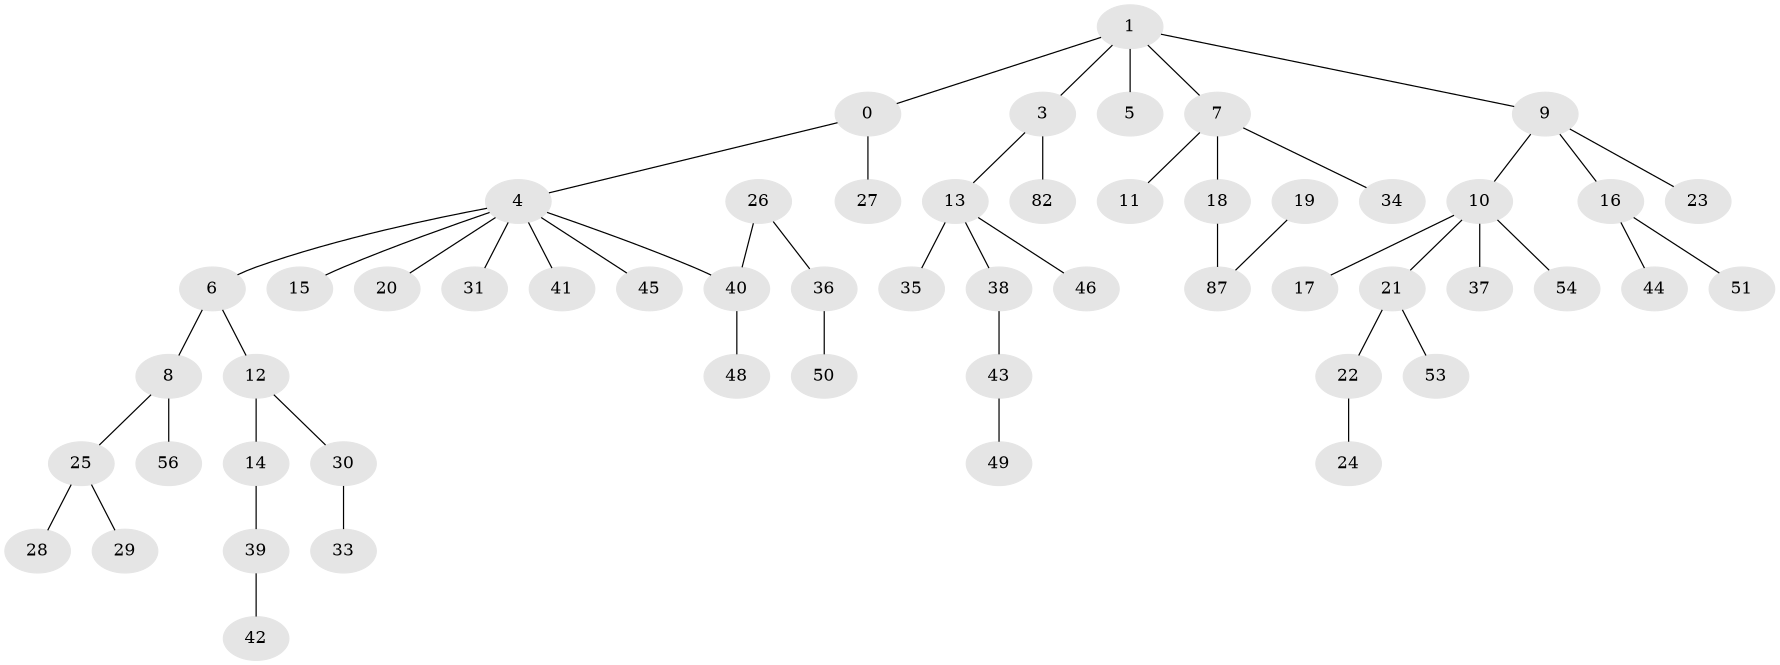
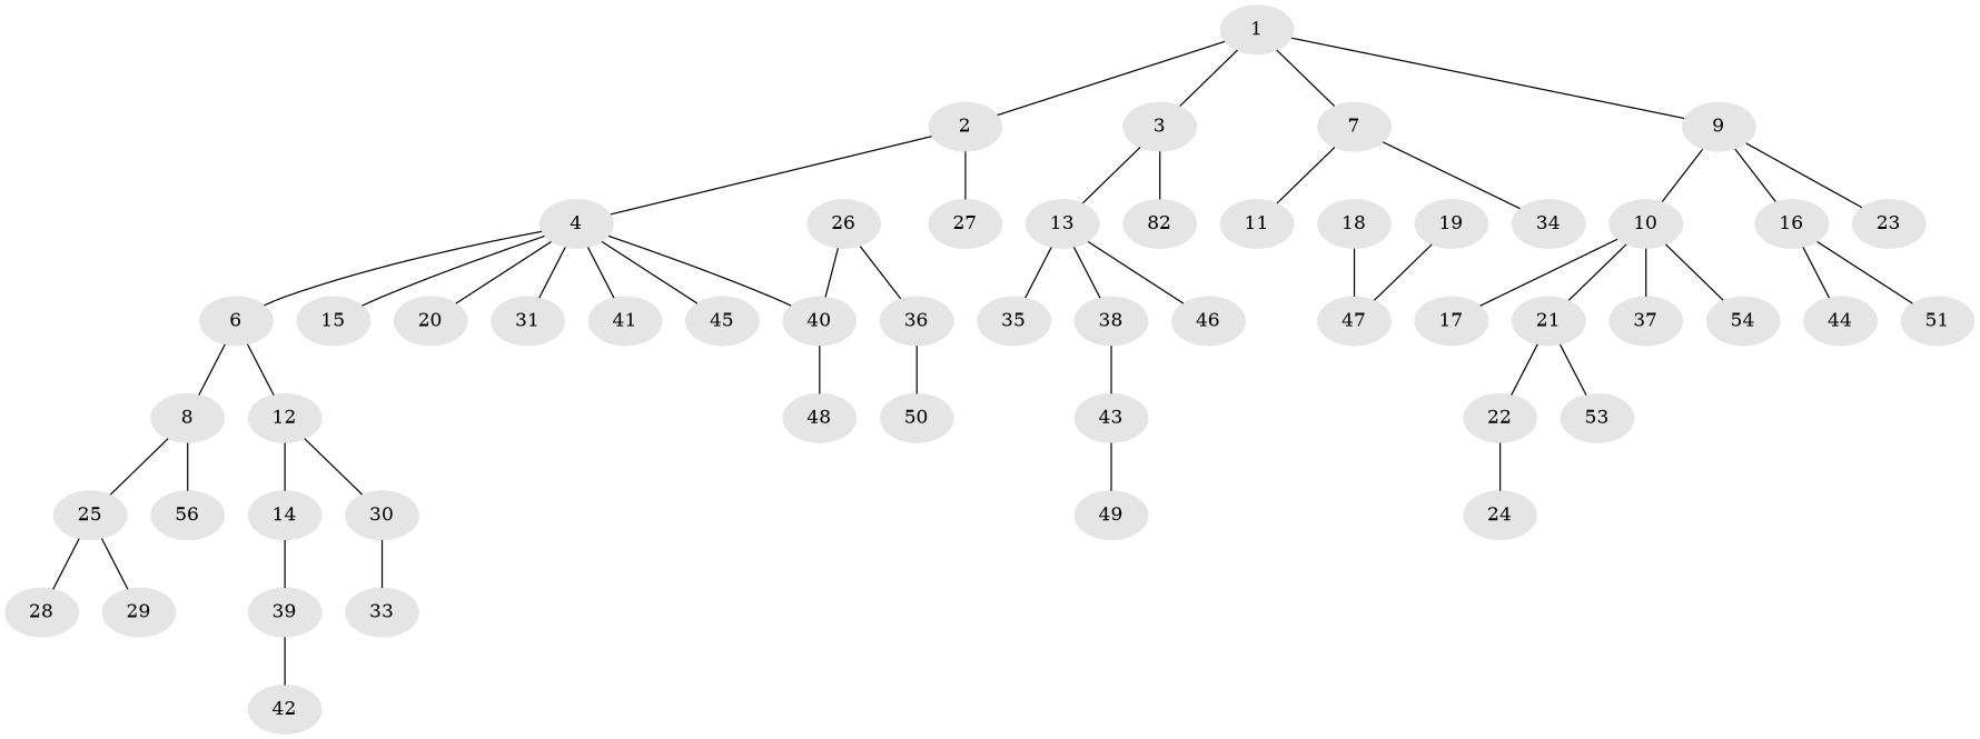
  graph {
    node [color=gray90 style=filled]
    1
-   2 [label=0]
+   2
    3
-   5
    7
    9
    4
    27
    13
    n10 [label=82]
    11
    18
    34
    10
    16
    23
    6
    15
    20
    31
    41
    45
    40
    35
    38
    46
    8
    12
    26
    36
    25
    n32 [label=56]
    14
    30
-   47 [label=87]
+   47
    28
    29
    17
    21
    37
    54
    44
    51
    22
    53
    39
    33
    43
    42
    19
    24
    50
    48
    49
    1 -- 2
    1 -- 3
-   1 -- 5
    1 -- 7
    1 -- 9
    2 -- 4
    2 -- 27
    3 -- 13
    3 -- n10
    7 -- 11
-   7 -- 18
    7 -- 34
    9 -- 10
    9 -- 16
    9 -- 23
    4 -- 6
    4 -- 15
    4 -- 20
    4 -- 31
    4 -- 41
    4 -- 45
    4 -- 40
    13 -- 35
    13 -- 38
    13 -- 46
    18 -- 47
    10 -- 17
    10 -- 21
    10 -- 37
    10 -- 54
    16 -- 44
    16 -- 51
    6 -- 8
    6 -- 12
    40 -- 48
    38 -- 43
    8 -- 25
    8 -- n32
    12 -- 14
    12 -- 30
    26 -- 40
    26 -- 36
    36 -- 50
    25 -- 28
    25 -- 29
    14 -- 39
    30 -- 33
    21 -- 22
    21 -- 53
    22 -- 24
    39 -- 42
    43 -- 49
    19 -- 47
  }
